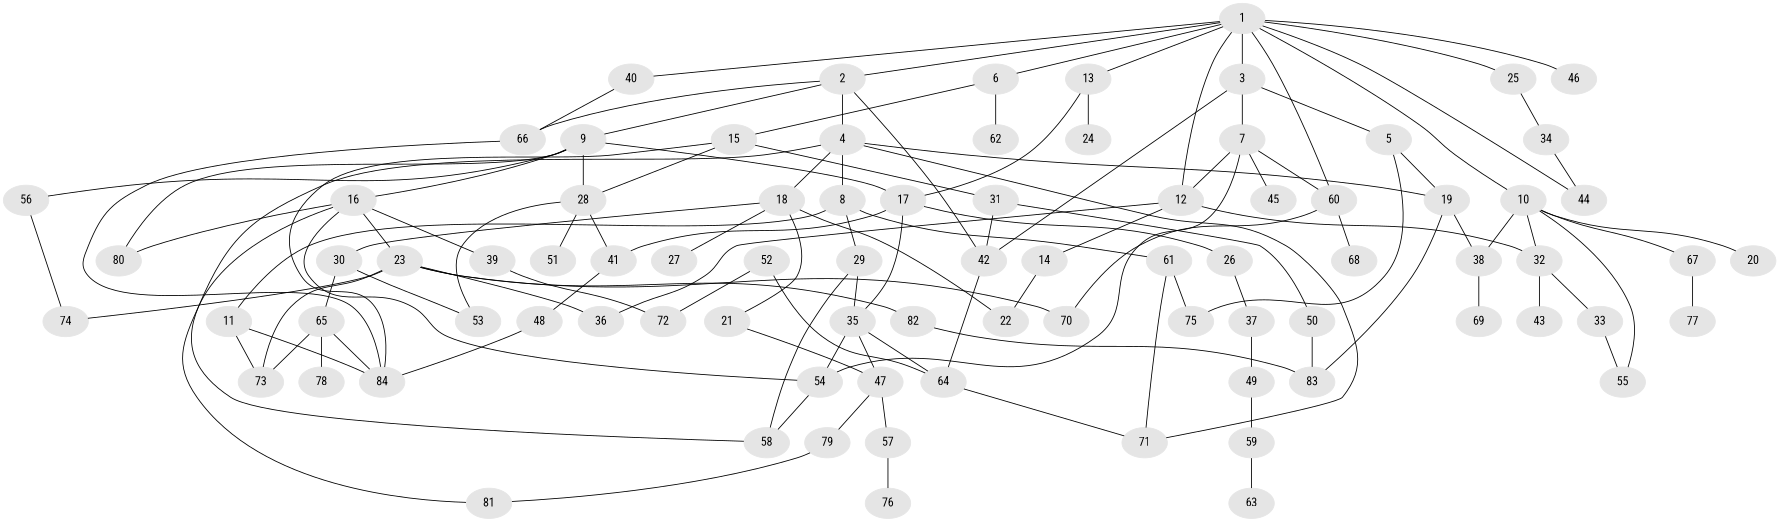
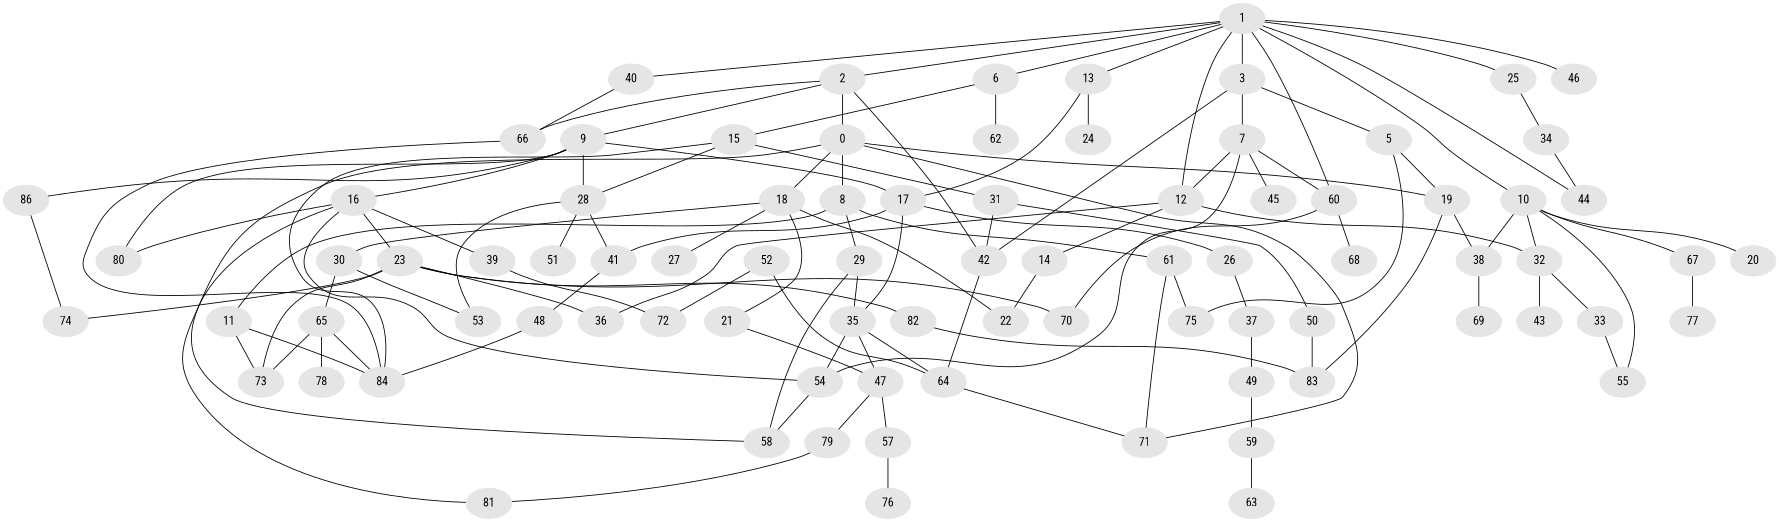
  graph {
    fontname="Roboto Condensed"
    node [color=gray90 fontname="Roboto Condensed" style=filled]
    edge [fontname="Roboto Condensed"]
    1
    2
    3
    6
    10
    12
    13
    25
    40
    44
    46
    60
-   4
+   4 [label=0]
    9
    42
    66
    5
    7
    15
    62
    20
    32
    38
    55
    67
    14
    36
    17
    24
    34
    70
    68
    8
    18
    19
    58
    71
    16
    28
-   56
+   56 [label=86]
    80
    64
    52
    72
    84
    75
    45
    54
    11
    29
    61
    22
    21
    27
    30
    83
    31
    73
    35
    23
    39
    81
    26
    41
    51
    53
    74
    33
    43
    69
    77
    50
    82
    37
    47
    48
    65
    57
    79
    49
    78
    59
    76
    63
    1 -- 2
    1 -- 3
    1 -- 6
    1 -- 10
    1 -- 12
    1 -- 13
    1 -- 25
    1 -- 40
    1 -- 44
    1 -- 46
    1 -- 60
    2 -- 4
    2 -- 9
    2 -- 42
    2 -- 66
    3 -- 42
    3 -- 5
    3 -- 7
    6 -- 15
    6 -- 62
    10 -- 20
    10 -- 32
    10 -- 38
    10 -- 55
    10 -- 67
    12 -- 32
    12 -- 14
    12 -- 36
    13 -- 17
    13 -- 24
    25 -- 34
    40 -- 66
    60 -- 70
    60 -- 68
    4 -- 8
    4 -- 18
    4 -- 19
    4 -- 58
    4 -- 71
    9 -- 17
    9 -- 16
    9 -- 28
    9 -- 56
    9 -- 80
    42 -- 64
    66 -- 84
    5 -- 19
    5 -- 75
    7 -- 12
    7 -- 60
    7 -- 45
    7 -- 54
    15 -- 28
    15 -- 84
    15 -- 31
    32 -- 33
    32 -- 43
    38 -- 69
    67 -- 77
    14 -- 22
    17 -- 35
    17 -- 26
    17 -- 41
    34 -- 44
    8 -- 11
    8 -- 29
    8 -- 61
    18 -- 22
    18 -- 21
    18 -- 27
    18 -- 30
    19 -- 38
    19 -- 83
    16 -- 80
    16 -- 54
    16 -- 23
    16 -- 39
    16 -- 81
    28 -- 41
    28 -- 51
    28 -- 53
    56 -- 74
    64 -- 71
    52 -- 64
    52 -- 72
    54 -- 58
    11 -- 84
    11 -- 73
    29 -- 58
    29 -- 35
    61 -- 71
    61 -- 75
    21 -- 47
    30 -- 53
    30 -- 65
    31 -- 42
    31 -- 50
    35 -- 64
    35 -- 54
    35 -- 47
    23 -- 36
    23 -- 70
    23 -- 73
    23 -- 74
    23 -- 82
    39 -- 72
    26 -- 37
    41 -- 48
    33 -- 55
    50 -- 83
    82 -- 83
    37 -- 49
    47 -- 57
    47 -- 79
    48 -- 84
    65 -- 84
    65 -- 73
    65 -- 78
    57 -- 76
    79 -- 81
    49 -- 59
    59 -- 63
  }
